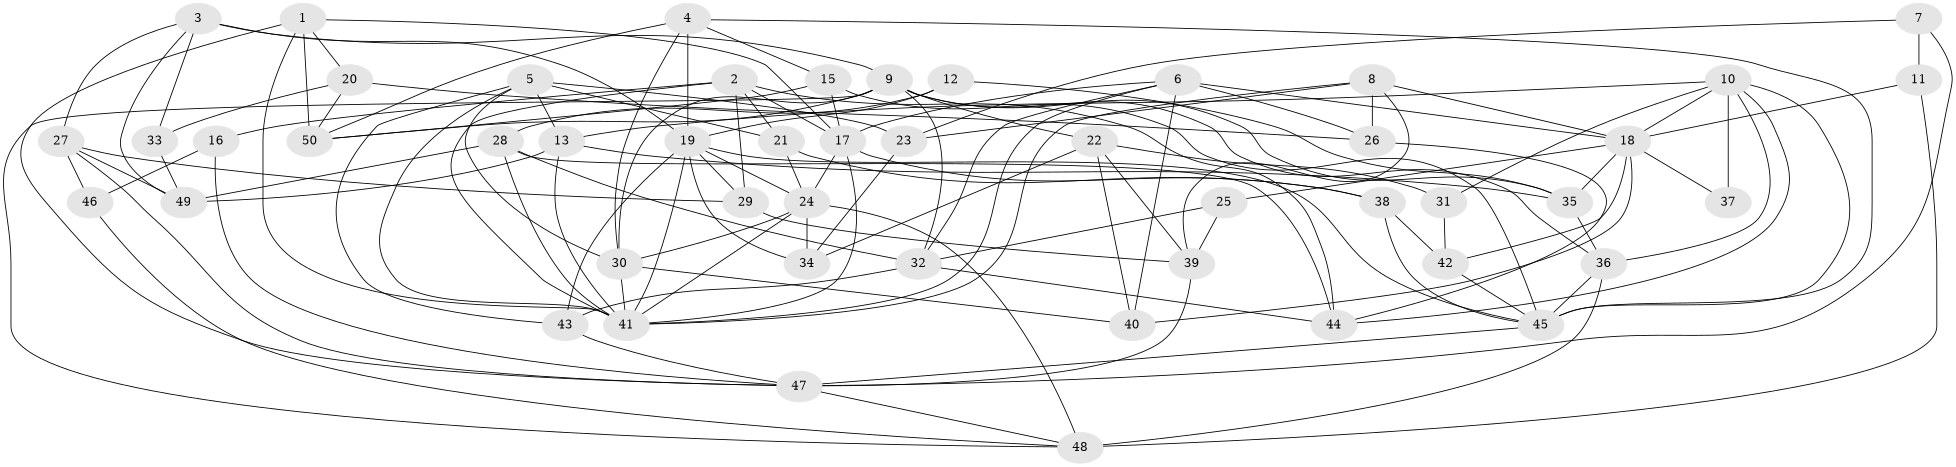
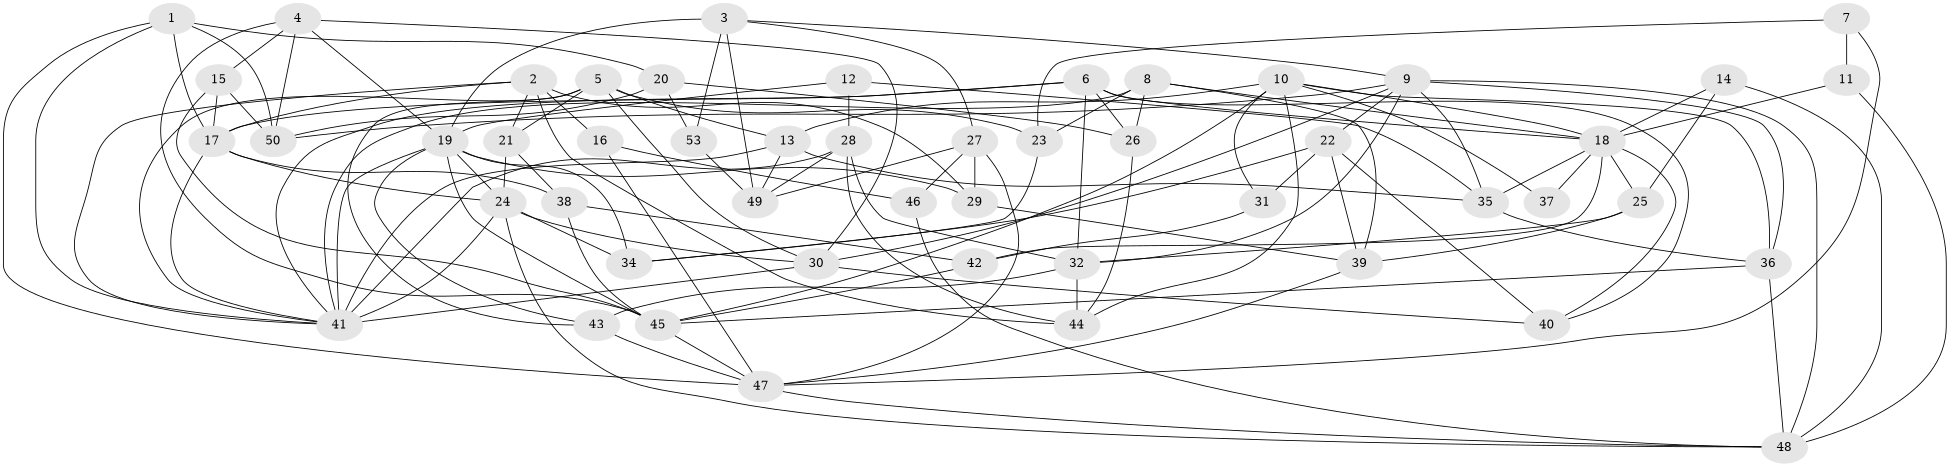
  graph {
    node [color=gray90 style=filled]
    edge [weight=1.0]
    1
    17
    20
    41
    47
    50
    24
    38
-   33
+   33 [label=53]
    26
    48
    2
    16
    21
    29
    44
    46
    39
    3
    9
    19
    27
    49
    30
    32
    22
    35
    36
    45
    43
    34
    4
    15
    40
    5
    13
    23
    6
    18
    37
    25
    42
    7
    11
    8
    31
    10
    12
    28
+   14
    1 -- 17
    1 -- 20
    1 -- 41
    1 -- 47
    1 -- 50
    17 -- 41
    17 -- 24
    17 -- 38
    20 -- 50
    20 -- 33
    20 -- 26 [weight=2.0]
    47 -- 48
    24 -- 41
    24 -- 48
    24 -- 30
    24 -- 34
    38 -- 45
    38 -- 42
    33 -- 49
    26 -- 44
    2 -- 17
    2 -- 41
    2 -- 16
    2 -- 21
    2 -- 29
    2 -- 44
    16 -- 47
    16 -- 46
    21 -- 24
    21 -- 38
    29 -- 39
    46 -- 48
    39 -- 47
    3 -- 33
    3 -- 9
    3 -- 19 [weight=2.0]
    3 -- 27
    3 -- 49
    9 -- 50
    9 -- 48
    9 -- 30 [weight=2.0]
    9 -- 32
    9 -- 22
    9 -- 35
    9 -- 36 [weight=2.0]
    19 -- 41
    19 -- 24
    19 -- 29
    19 -- 45
    19 -- 43
    19 -- 34 [weight=2.0]
    27 -- 47
    27 -- 29
    27 -- 46
    27 -- 49
    30 -- 41
    30 -- 40
    32 -- 44
    32 -- 43
    22 -- 39
    22 -- 34
    22 -- 40
    22 -- 31
    35 -- 36
    36 -- 48 [weight=2.0]
    36 -- 45 [weight=2.0]
    45 -- 47
    43 -- 47
    4 -- 50
    4 -- 19
    4 -- 30
    4 -- 45
    4 -- 15
    15 -- 17
    15 -- 50
    15 -- 45
    5 -- 41
    5 -- 21
    5 -- 30
    5 -- 43
    5 -- 13
    5 -- 23
    13 -- 41
    13 -- 49
    13 -- 35
    23 -- 34
    6 -- 17
    6 -- 41
    6 -- 26
    6 -- 32
    6 -- 40
    6 -- 18
    18 -- 35
    18 -- 40
    18 -- 37
    18 -- 25 [weight=2.0]
    18 -- 42
    25 -- 39
    25 -- 32
    42 -- 45
    7 -- 47
    7 -- 23
    7 -- 11
    11 -- 48
    11 -- 18
    8 -- 41
    8 -- 26
    8 -- 39
    8 -- 23
    8 -- 18
    31 -- 42
    10 -- 44
    10 -- 36
    10 -- 45
    10 -- 13
    10 -- 18
    10 -- 37 [weight=2.0]
    10 -- 31
    12 -- 19
    12 -- 35
    12 -- 28
    28 -- 41 [weight=2.0]
    28 -- 44
    28 -- 49
    28 -- 32 [weight=2.0]
+   14 -- 48
+   14 -- 18 [weight=2.0]
+   14 -- 25
  }
